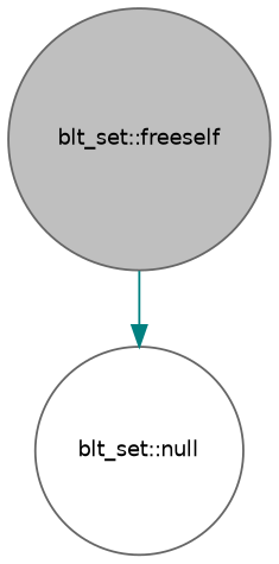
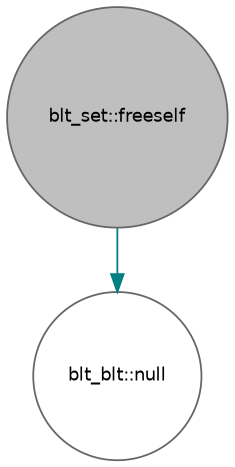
  digraph {
    rankdir=TB
    node [color=gray40 fontname=Helvetica fontsize=10 shape=circle style=filled]
    n1 [fillcolor=grey75 fontcolor=black height=0.2 label="blt_set::freeself" width=0.4]
-   n2 [fillcolor=white height=0.2 label="blt_set::null" width=0.4]
+   n2 [fillcolor=white height=0.2 label="blt_blt::null" width=0.4]
    n1 -> n2 [color=teal fontname=Helvetica fontsize=10 labelfontname=Helvetica labelfontsize=10 style=solid]
  }
